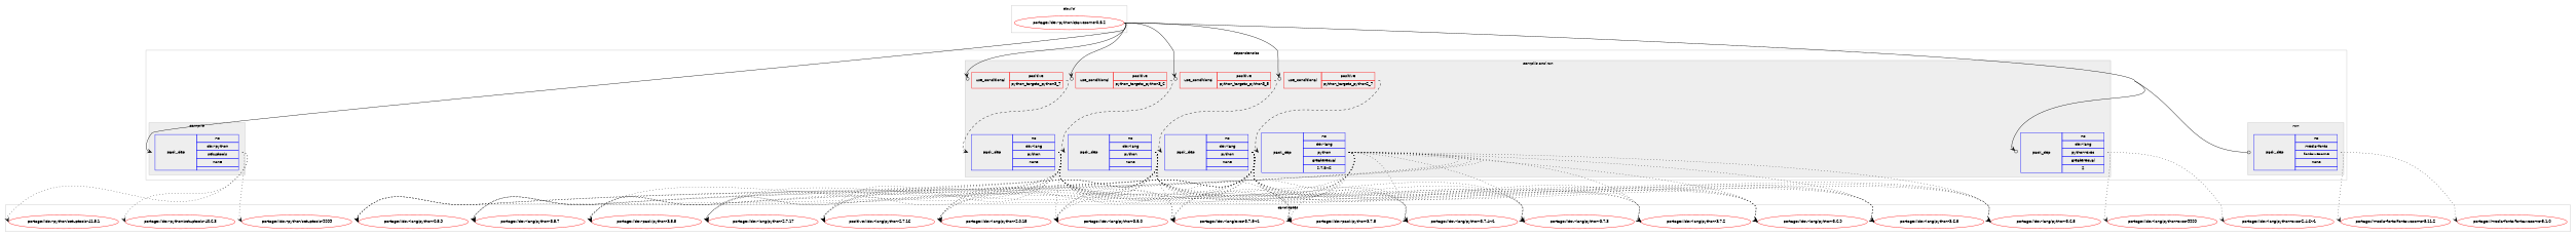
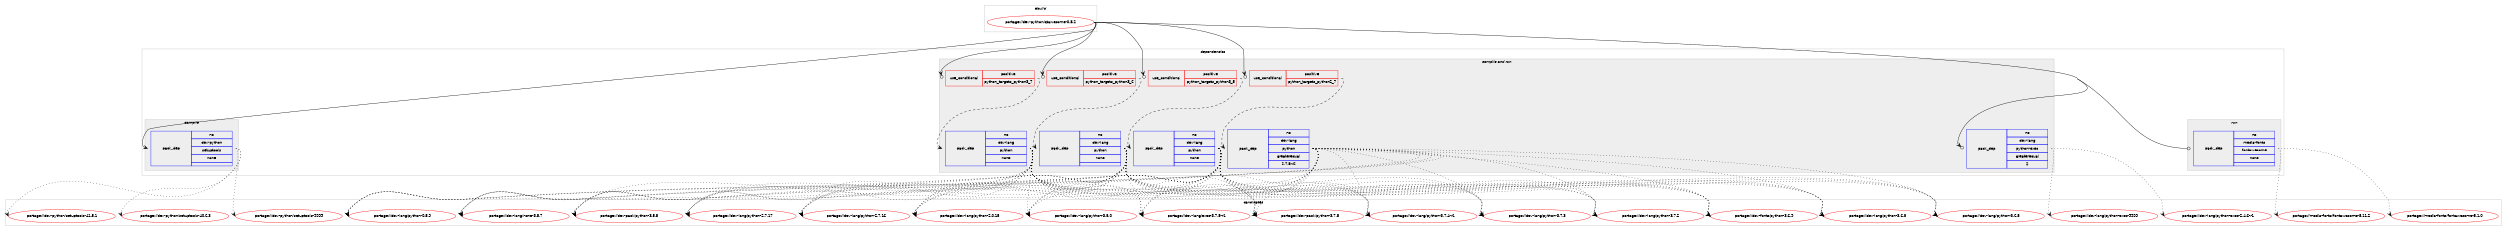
  digraph {
    compound=true
    concentrate=true
    fontname=Helvetica
    fontsize=10
    newrank=true
    rankdir=TB
    ranksep=1.5
    node [color=red fontname=Helvetica fontsize=10]
    edge [arrowhead=vee headport=w style=dotted tailport=e weight=100]
    n1 [label="portage://dev-python/qtawesome-0.5.2" width=4]
    n2 [color=blue label=<<TABLE BORDER="0" CELLBORDER="1" CELLSPACING="0" CELLPADDING="4" WIDTH="220"><TR><TD ROWSPAN="6" CELLPADDING="30">pack_dep</TD></TR><TR><TD WIDTH="110">no</TD></TR><TR><TD>dev-python</TD></TR><TR><TD>setuptools</TD></TR><TR><TD>none</TD></TR><TR><TD></TD></TR></TABLE>> shape=none]
    n3 [color=blue label=<<TABLE BORDER="0" CELLBORDER="1" CELLSPACING="0" CELLPADDING="4" WIDTH="220"><TR><TD ROWSPAN="6" CELLPADDING="30">pack_dep</TD></TR><TR><TD WIDTH="110">no</TD></TR><TR><TD>dev-lang</TD></TR><TR><TD>python</TD></TR><TR><TD>greaterequal</TD></TR><TR><TD>2.7.5-r2</TD></TR></TABLE>> shape=none]
    n4 [label=<<TABLE BORDER="0" CELLBORDER="1" CELLSPACING="0" CELLPADDING="4"><TR><TD ROWSPAN="3" CELLPADDING="10">use_conditional</TD></TR><TR><TD>positive</TD></TR><TR><TD>python_targets_python2_7</TD></TR></TABLE>> shape=none]
    n5 [color=blue label=<<TABLE BORDER="0" CELLBORDER="1" CELLSPACING="0" CELLPADDING="4" WIDTH="220"><TR><TD ROWSPAN="6" CELLPADDING="30">pack_dep</TD></TR><TR><TD WIDTH="110">no</TD></TR><TR><TD>dev-lang</TD></TR><TR><TD>python</TD></TR><TR><TD>none</TD></TR><TR><TD></TD></TR></TABLE>> shape=none]
    n6 [label=<<TABLE BORDER="0" CELLBORDER="1" CELLSPACING="0" CELLPADDING="4"><TR><TD ROWSPAN="3" CELLPADDING="10">use_conditional</TD></TR><TR><TD>positive</TD></TR><TR><TD>python_targets_python3_5</TD></TR></TABLE>> shape=none]
    n7 [color=blue label=<<TABLE BORDER="0" CELLBORDER="1" CELLSPACING="0" CELLPADDING="4" WIDTH="220"><TR><TD ROWSPAN="6" CELLPADDING="30">pack_dep</TD></TR><TR><TD WIDTH="110">no</TD></TR><TR><TD>dev-lang</TD></TR><TR><TD>python</TD></TR><TR><TD>none</TD></TR><TR><TD></TD></TR></TABLE>> shape=none]
    n8 [label=<<TABLE BORDER="0" CELLBORDER="1" CELLSPACING="0" CELLPADDING="4"><TR><TD ROWSPAN="3" CELLPADDING="10">use_conditional</TD></TR><TR><TD>positive</TD></TR><TR><TD>python_targets_python3_6</TD></TR></TABLE>> shape=none]
    n9 [color=blue label=<<TABLE BORDER="0" CELLBORDER="1" CELLSPACING="0" CELLPADDING="4" WIDTH="220"><TR><TD ROWSPAN="6" CELLPADDING="30">pack_dep</TD></TR><TR><TD WIDTH="110">no</TD></TR><TR><TD>dev-lang</TD></TR><TR><TD>python</TD></TR><TR><TD>none</TD></TR><TR><TD></TD></TR></TABLE>> shape=none]
    n10 [label=<<TABLE BORDER="0" CELLBORDER="1" CELLSPACING="0" CELLPADDING="4"><TR><TD ROWSPAN="3" CELLPADDING="10">use_conditional</TD></TR><TR><TD>positive</TD></TR><TR><TD>python_targets_python3_7</TD></TR></TABLE>> shape=none]
    n11 [color=blue label=<<TABLE BORDER="0" CELLBORDER="1" CELLSPACING="0" CELLPADDING="4" WIDTH="220"><TR><TD ROWSPAN="6" CELLPADDING="30">pack_dep</TD></TR><TR><TD WIDTH="110">no</TD></TR><TR><TD>dev-lang</TD></TR><TR><TD>python-exec</TD></TR><TR><TD>greaterequal</TD></TR><TR><TD>2</TD></TR></TABLE>> shape=none]
    n12 [color=blue label=<<TABLE BORDER="0" CELLBORDER="1" CELLSPACING="0" CELLPADDING="4" WIDTH="220"><TR><TD ROWSPAN="6" CELLPADDING="30">pack_dep</TD></TR><TR><TD WIDTH="110">no</TD></TR><TR><TD>media-fonts</TD></TR><TR><TD>fontawesome</TD></TR><TR><TD>none</TD></TR><TR><TD></TD></TR></TABLE>> shape=none]
    n13 [label="portage://dev-python/setuptools-40.6.3" width=4]
    n14 [label="portage://dev-python/setuptools-41.5.1" width=4]
    n15 [label="portage://dev-python/setuptools-9999" width=4]
    n16 [label="portage://dev-lang/python-2.0.15" width=4]
-   n17 [label="positive://dev-lang/python-2.7.16" width=4]
+   n17 [label="portage://dev-lang/python-2.7.16" width=4]
    n18 [label="portage://dev-lang/python-2.7.17" width=4]
    n19 [label="portage://dev-pack/python-3.5.5" width=4]
-   n20 [label="portage://dev-lang/python-3.5.7" width=4]
+   n20 [label="portage://dev-lang/none-3.5.7" width=4]
    n21 [label="portage://dev-lang/python-0.5.9" width=4]
    n22 [label="portage://dev-lang/python-3.6.5" width=4]
    n23 [label="portage://dev-lang/python-3.6.8" width=4]
-   n24 [label="portage://dev-lang/python-3.6.9" width=4]
+   n24 [label="portage://dev-fonts/python-3.6.9" width=4]
    n25 [label="portage://dev-lang/python-3.7.2" width=4]
    n26 [label="portage://dev-lang/python-3.7.3" width=4]
    n27 [label="portage://dev-lang/python-3.7.4-r1" width=4]
    n28 [label="portage://dev-pack/python-3.7.5" width=4]
    n29 [label="portage://dev-lang/exec-3.7.5-r1" width=4]
    n30 [label="portage://dev-lang/python-3.8.0" width=4]
    n31 [label="portage://dev-lang/python-exec-2.4.6-r1" width=4]
    n32 [label="portage://dev-lang/python-exec-9999" width=4]
    n33 [label="portage://media-fonts/fontawesome-5.1.0" width=4]
    n34 [label="portage://media-fonts/fontawesome-5.11.2" width=4]
    subgraph cluster_1 {
      color=gray
      label=<<i>ebuild</i>>
      rank=same
      n1
    }
    subgraph cluster_2 {
      color=gray
      label=<<i>dependencies</i>>
      subgraph cluster_3 {
        color=gray
        fillcolor="#eeeeee"
        label=<<i>compile</i>>
        style=filled
        subgraph sub_4 {
          color=gray
          fillcolor="#eeeeee"
          label=<<i>compile</i>>
          style=filled
          n2
        }
      }
      subgraph cluster_5 {
        color=gray
        fillcolor="#eeeeee"
        label=<<i>compile and run</i>>
        style=filled
        subgraph sub_6 {
          color=gray
          fillcolor="#eeeeee"
          label=<<i>compile and run</i>>
          style=filled
          n4
          subgraph sub_7 {
            color=gray
            fillcolor="#eeeeee"
            label=<<i>compile and run</i>>
            style=filled
            n3
          }
        }
        subgraph sub_8 {
          color=gray
          fillcolor="#eeeeee"
          label=<<i>compile and run</i>>
          style=filled
          n6
          subgraph sub_9 {
            color=gray
            fillcolor="#eeeeee"
            label=<<i>compile and run</i>>
            style=filled
            n5
          }
        }
        subgraph sub_10 {
          color=gray
          fillcolor="#eeeeee"
          label=<<i>compile and run</i>>
          style=filled
          n8
          subgraph sub_11 {
            color=gray
            fillcolor="#eeeeee"
            label=<<i>compile and run</i>>
            style=filled
            n7
          }
        }
        subgraph sub_12 {
          color=gray
          fillcolor="#eeeeee"
          label=<<i>compile and run</i>>
          style=filled
          n10
          subgraph sub_13 {
            color=gray
            fillcolor="#eeeeee"
            label=<<i>compile and run</i>>
            style=filled
            n9
          }
        }
        subgraph sub_14 {
          color=gray
          fillcolor="#eeeeee"
          label=<<i>compile and run</i>>
          style=filled
          n11
        }
      }
      subgraph cluster_15 {
        color=gray
        fillcolor="#eeeeee"
        label=<<i>run</i>>
        style=filled
        subgraph sub_16 {
          color=gray
          fillcolor="#eeeeee"
          label=<<i>run</i>>
          style=filled
          n12
        }
      }
    }
    subgraph cluster_17 {
      color=gray
      label=<<i>candidates</i>>
      rank=same
      subgraph sub_18 {
        color=black
        label=<<i>candidates</i>>
        nodesep=1
        rank=same
        n13
        n14
        n15
      }
      subgraph sub_19 {
        color=black
        label=<<i>candidates</i>>
        nodesep=1
        rank=same
        n16
        n17
        n18
        n19
        n20
        n21
        n22
        n23
        n24
        n25
        n26
        n27
        n28
        n29
        n30
      }
      subgraph sub_20 {
        color=black
        label=<<i>candidates</i>>
        nodesep=1
        rank=same
        n16
        n17
        n18
        n19
        n20
        n21
        n22
        n23
        n24
        n25
        n26
        n27
        n28
        n29
        n30
      }
      subgraph sub_21 {
        color=black
        label=<<i>candidates</i>>
        nodesep=1
        rank=same
        n16
        n17
        n18
        n19
        n20
        n21
        n22
        n23
        n24
        n25
        n26
        n27
        n28
        n29
        n30
      }
      subgraph sub_22 {
        color=black
        label=<<i>candidates</i>>
        nodesep=1
        rank=same
        n16
        n17
        n18
        n19
        n20
        n21
        n22
        n23
        n24
        n25
        n26
        n27
        n28
        n29
        n30
      }
      subgraph sub_23 {
        color=black
        label=<<i>candidates</i>>
        nodesep=1
        rank=same
        n31
        n32
      }
      subgraph sub_24 {
        color=black
        label=<<i>candidates</i>>
        nodesep=1
        rank=same
        n33
        n34
      }
    }
    n1 -> n2 [style=solid weight=20]
    n1 -> n4 [arrowhead=odotvee style=solid weight=20]
    n1 -> n6 [arrowhead=odotvee style=solid weight=20]
    n1 -> n8 [arrowhead=odotvee style=solid weight=20]
    n1 -> n10 [arrowhead=odotvee style=solid weight=20]
    n1 -> n11 [arrowhead=odotvee style=solid weight=20]
    n1 -> n12 [arrowhead=odot style=solid weight=20]
    n2 -> n13
    n2 -> n14
    n2 -> n15
    n3 -> n16
    n3 -> n17
    n3 -> n18
    n3 -> n19
    n3 -> n20
    n3 -> n21
    n3 -> n22
    n3 -> n23
    n3 -> n24
    n3 -> n25
    n3 -> n26
    n3 -> n27
    n3 -> n28
    n3 -> n29
    n3 -> n30
    n4 -> n3 [style=dashed weight=20]
    n5 -> n16
    n5 -> n17
    n5 -> n18
    n5 -> n19
    n5 -> n20
    n5 -> n21
    n5 -> n22
    n5 -> n23
    n5 -> n24
    n5 -> n25
    n5 -> n26
    n5 -> n27
    n5 -> n28
    n5 -> n29
    n5 -> n30
    n6 -> n5 [style=dashed weight=20]
    n7 -> n16
    n7 -> n17
    n7 -> n18
    n7 -> n19
    n7 -> n20
    n7 -> n21
    n7 -> n22
    n7 -> n23
    n7 -> n24
    n7 -> n25
    n7 -> n26
    n7 -> n27
    n7 -> n28
    n7 -> n29
    n7 -> n30
    n8 -> n7 [style=dashed weight=20]
    n9 -> n16
    n9 -> n17
    n9 -> n18
    n9 -> n19
    n9 -> n20
    n9 -> n21
    n9 -> n22
    n9 -> n23
    n9 -> n24
    n9 -> n25
    n9 -> n26
    n9 -> n27
    n9 -> n28
    n9 -> n29
    n9 -> n30
    n10 -> n9 [style=dashed weight=20]
    n11 -> n31
    n11 -> n32
    n12 -> n33
    n12 -> n34
  }
